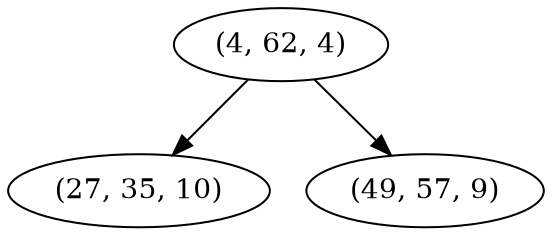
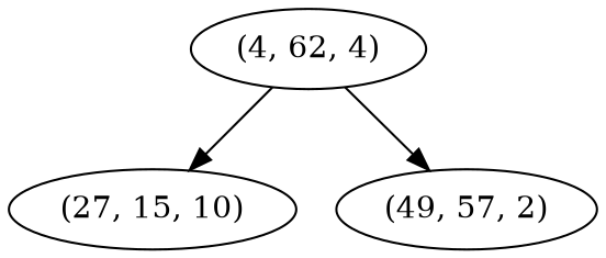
  digraph {
    "(4, 62, 4)"
-   "(27, 35, 10)"
-   "(49, 57, 9)"
+   "(27, 35, 10)" [label="(27, 15, 10)"]
+   "(49, 57, 9)" [label="(49, 57, 2)"]
    "(4, 62, 4)" -> "(27, 35, 10)"
    "(4, 62, 4)" -> "(49, 57, 9)"
  }
